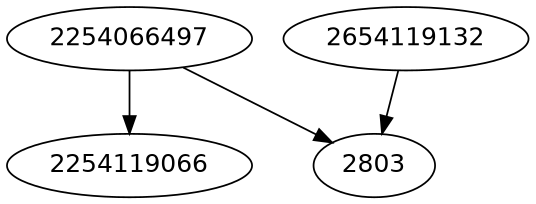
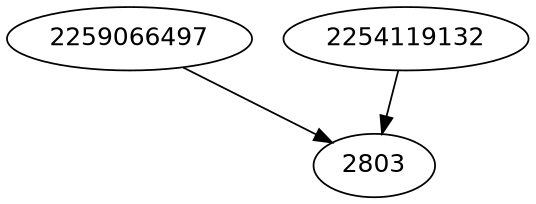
  strict digraph {
    fontname="DejaVu Sans"
    node [fontname="DejaVu Sans"]
    edge [fontname="DejaVu Sans"]
-   2254066497
-   2254119066
+   2254066497 [label=2259066497]
    2803
-   2254119132 [label=2654119132]
-   2254066497 -> 2254119066
+   2254119132
    2254066497 -> 2803
    2254119132 -> 2803
  }
